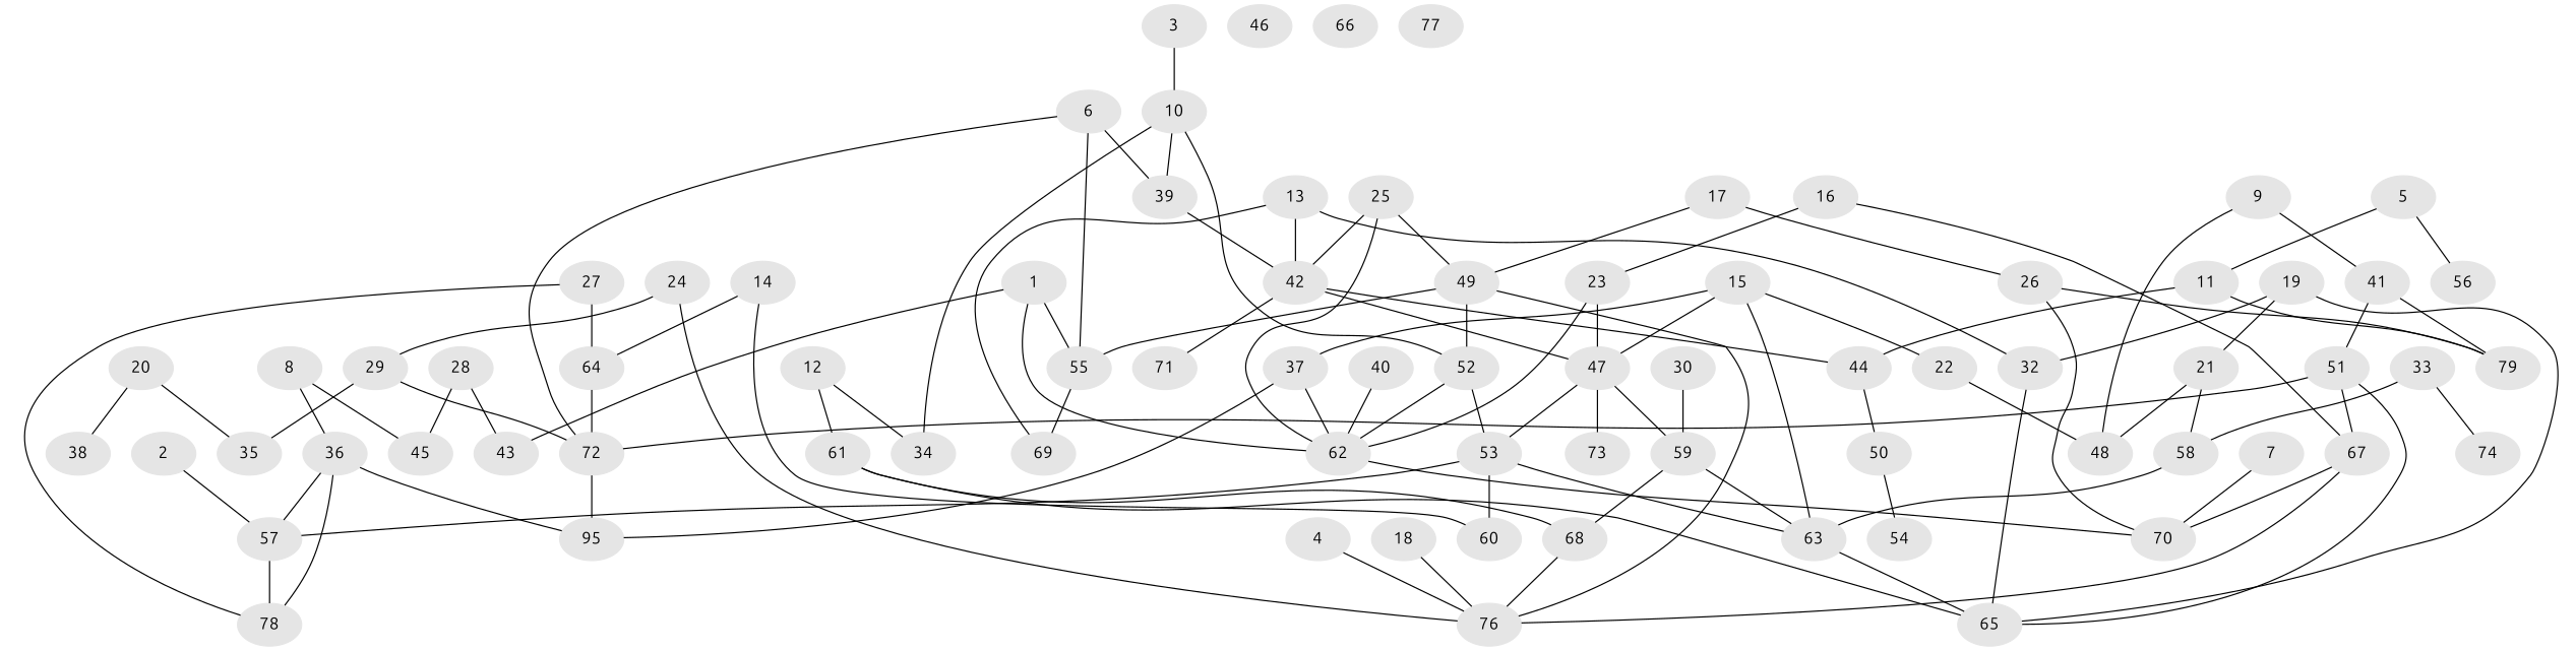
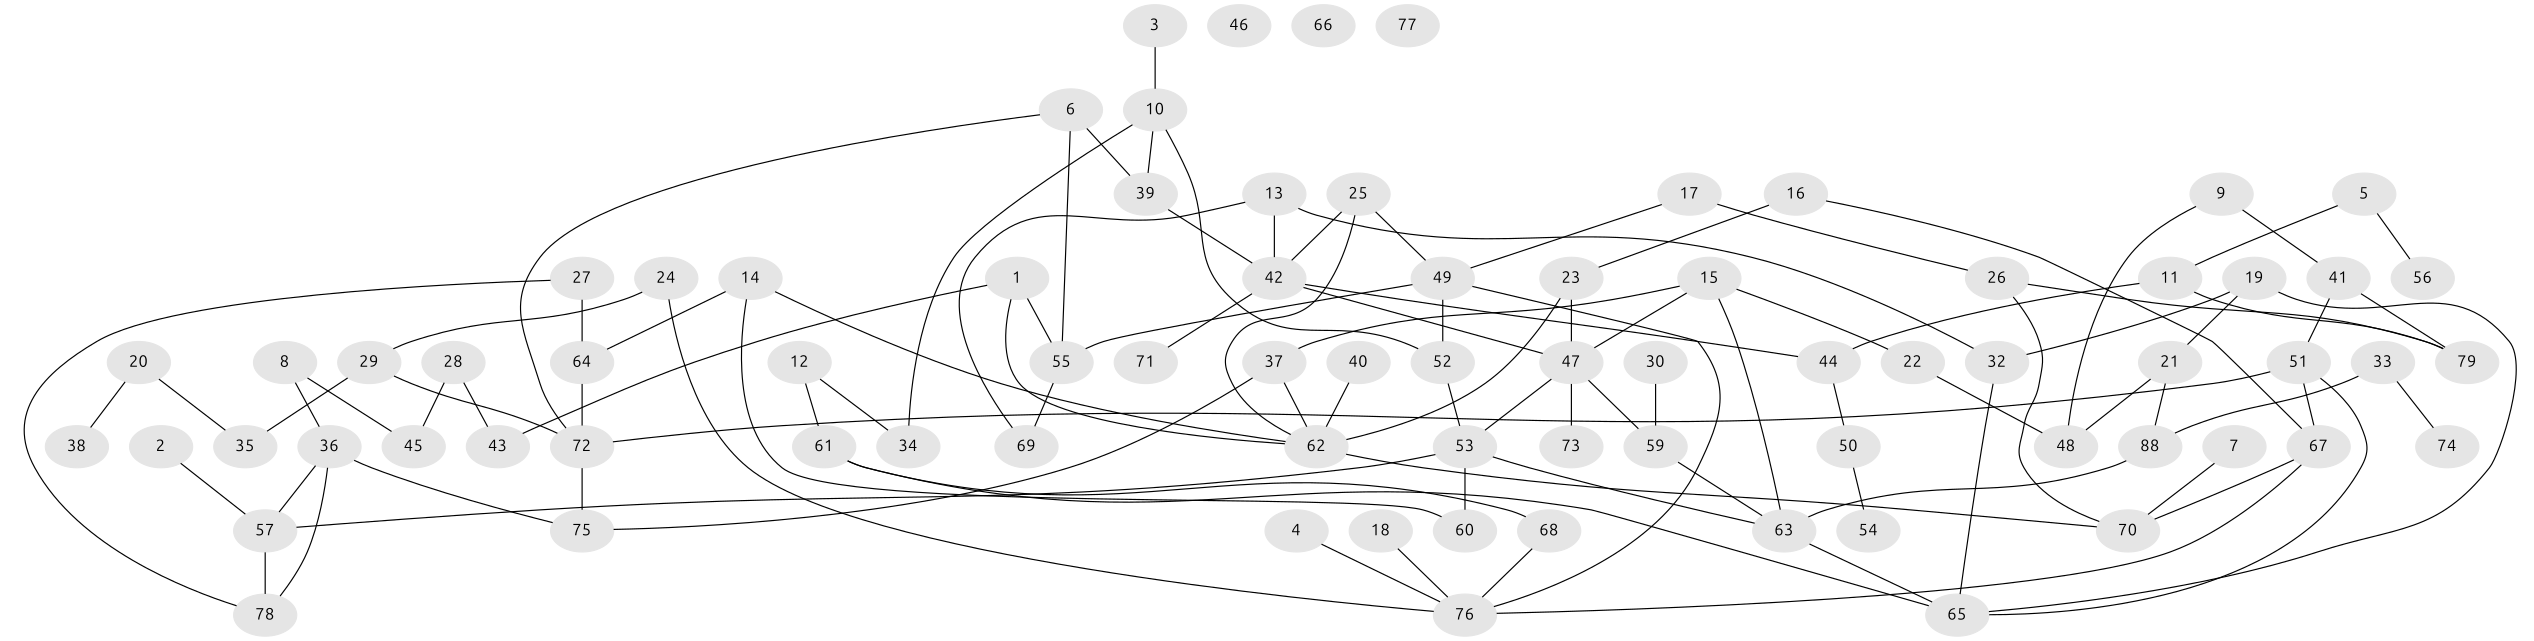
  graph {
    fontname=Ubuntu
    node [color=gray90 fontname=Ubuntu style=filled]
    edge [fontname=Ubuntu]
    1
    43
    55
    62
    69
    70
    2
    57
    78
    3
    10
    39
    34
    52
    4
    76
    5
    11
    56
    44
    79
    6
    72
    42
-   75 [label=95]
+   75
    7
    8
    36
    45
    9
    41
    48
    51
    53
    50
    12
    61
    65
    68
    13
    32
    47
    71
    14
    60
    64
    15
    22
    37
    63
    59
    73
    16
    23
    67
    17
    26
    49
    18
    19
    21
-   58
+   58 [label=88]
    20
    35
    38
    24
    29
    25
    27
    28
    30
    33
    74
    40
    54
    46
    66
    77
    1 -- 43
    1 -- 55
    1 -- 62
    55 -- 69
    62 -- 70
    2 -- 57
    57 -- 78
    3 -- 10
    10 -- 39
    10 -- 34
    10 -- 52
    39 -- 42
    52 -- 53
    4 -- 76
    5 -- 11
    5 -- 56
    11 -- 44
    11 -- 79
    44 -- 50
    6 -- 55
    6 -- 39
    6 -- 72
    72 -- 75
    42 -- 44
    42 -- 47
    42 -- 71
    7 -- 70
    8 -- 36
    8 -- 45
    36 -- 57
    36 -- 78
    36 -- 75
    9 -- 41
    9 -- 48
    41 -- 79
    41 -- 51
    51 -- 72
    51 -- 65
    51 -- 67
    53 -- 57
    53 -- 60
    53 -- 63
    50 -- 54
    12 -- 34
    12 -- 61
    61 -- 65
    61 -- 68
    68 -- 76
    13 -- 69
    13 -- 42
    13 -- 32
    32 -- 65
    47 -- 53
    47 -- 59
    47 -- 73
-   52 -- 62
+   14 -- 62
    14 -- 60
    14 -- 64
    64 -- 72
    15 -- 47
    15 -- 22
    15 -- 37
    15 -- 63
    22 -- 48
    37 -- 62
    37 -- 75
    63 -- 65
-   59 -- 68
    59 -- 63
    16 -- 23
    16 -- 67
    23 -- 62
    23 -- 47
    67 -- 70
    67 -- 76
    17 -- 26
    17 -- 49
    26 -- 70
    26 -- 79
    49 -- 55
    49 -- 52
    49 -- 76
    18 -- 76
    19 -- 65
    19 -- 32
    19 -- 21
    21 -- 48
    21 -- 58
    58 -- 63
    20 -- 35
    20 -- 38
    24 -- 76
    24 -- 29
    29 -- 72
    29 -- 35
    25 -- 62
    25 -- 42
    25 -- 49
    27 -- 78
    27 -- 64
    28 -- 43
    28 -- 45
    30 -- 59
    33 -- 58
    33 -- 74
    40 -- 62
  }
